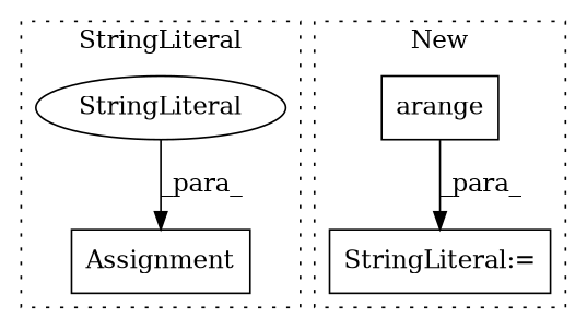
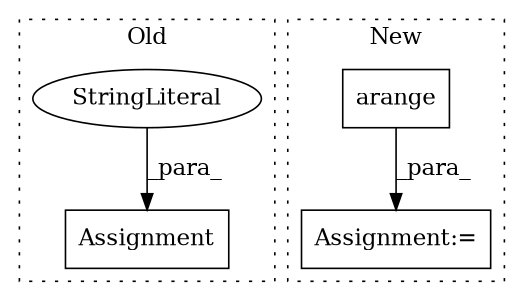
  digraph {
    node [a=32 shape=box]
    n1 [l="20,1" label=Assignment s="697,812"]
    n2 [a=45 l=95 label=StringLiteral s=717 shape=ellipse]
    n3 [l="7,1" label=arange s="643,655"]
-   n4 [a=7 l="53,2" label="StringLiteral:=" s="564,656"]
+   n4 [a=7 l="53,2" label="Assignment:=" s="564,656"]
    subgraph cluster_1 {
-     label=StringLiteral
+     label=Old
      style=dotted
      n1
      n2
    }
    subgraph cluster_2 {
      label=New
      style=dotted
      n3
      n4
    }
    n2 -> n1 [label=_para_]
    n3 -> n4 [label=_para_]
  }
